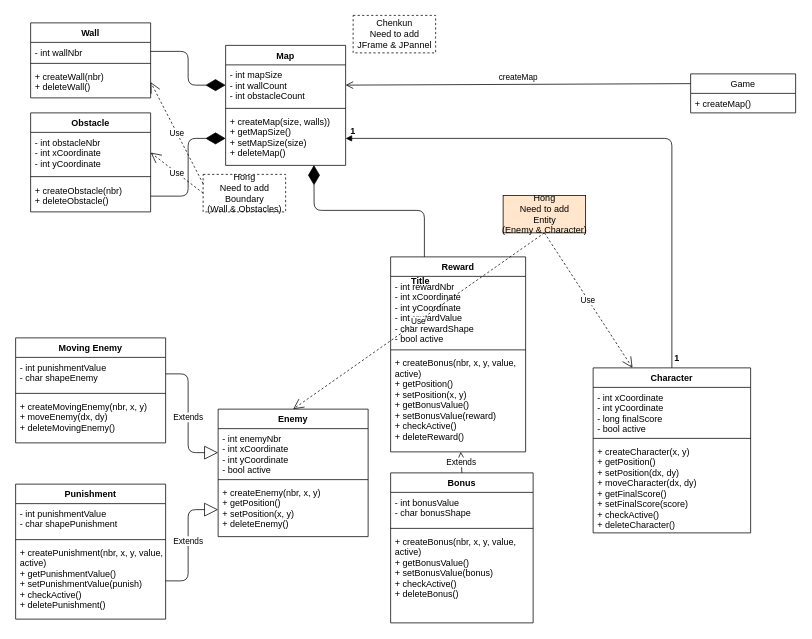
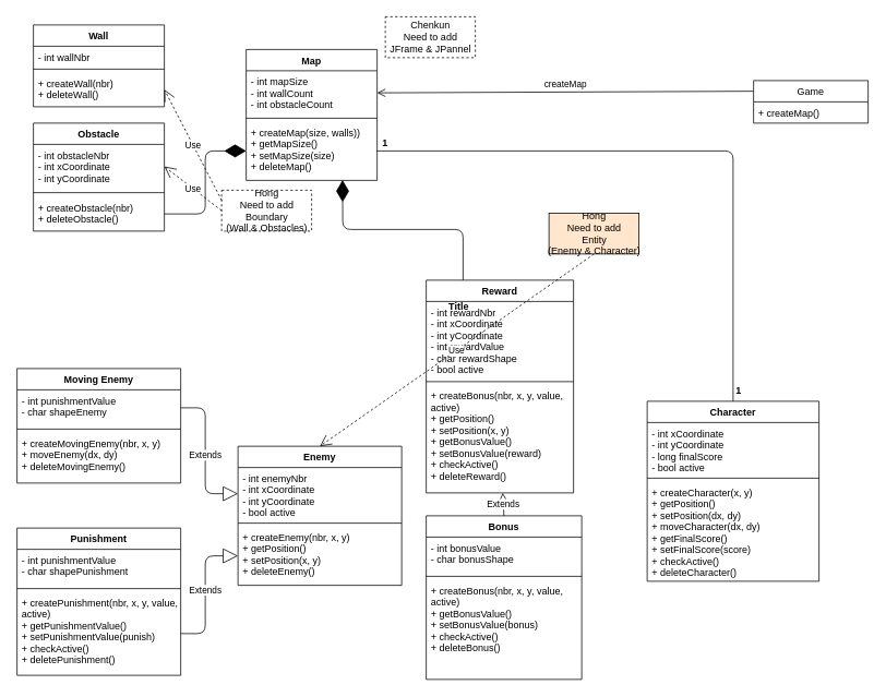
  <mxCell id="0" />
  <mxCell id="1" parent="0" />
  <mxCell id="2" value="Character" style="swimlane;fontStyle=1;align=center;verticalAlign=top;childLayout=stackLayout;horizontal=1;startSize=26;horizontalStack=0;resizeParent=1;resizeParentMax=0;resizeLast=0;collapsible=1;marginBottom=0;" parent="1" vertex="1"><mxGeometry x="790" y="490" width="210" height="220" as="geometry" /></mxCell>
  <mxCell id="3" value="- int xCoordinate&#10;- int yCoordinate&#10;- long finalScore&#10;- bool active" style="text;strokeColor=none;fillColor=none;align=left;verticalAlign=top;spacingLeft=4;spacingRight=4;overflow=hidden;rotatable=0;points=[[0,0.5],[1,0.5]];portConstraint=eastwest;" parent="2" vertex="1"><mxGeometry y="26" width="210" height="64" as="geometry" /></mxCell>
  <mxCell id="4" value="" style="line;strokeWidth=1;fillColor=none;align=left;verticalAlign=middle;spacingTop=-1;spacingLeft=3;spacingRight=3;rotatable=0;labelPosition=right;points=[];portConstraint=eastwest;" parent="2" vertex="1"><mxGeometry y="90" width="210" height="8" as="geometry" /></mxCell>
  <mxCell id="5" value="+ createCharacter(x, y)&#10;+ getPosition()&#10;+ setPosition(dx, dy)&#10;+ moveCharacter(dx, dy)&#10;+ getFinalScore()&#10;+ setFinalScore(score)&#10;+ checkActive()&#10;+ deleteCharacter()&#10;" style="text;strokeColor=none;fillColor=none;align=left;verticalAlign=top;spacingLeft=4;spacingRight=4;overflow=hidden;rotatable=0;points=[[0,0.5],[1,0.5]];portConstraint=eastwest;" parent="2" vertex="1"><mxGeometry y="98" width="210" height="122" as="geometry" /></mxCell>
  <mxCell id="6" value="Map" style="swimlane;fontStyle=1;align=center;verticalAlign=top;childLayout=stackLayout;horizontal=1;startSize=26;horizontalStack=0;resizeParent=1;resizeParentMax=0;resizeLast=0;collapsible=1;marginBottom=0;" parent="1" vertex="1"><mxGeometry x="300" y="60" width="160" height="160" as="geometry" /></mxCell>
  <mxCell id="7" value="- int mapSize&#10;- int wallCount&#10;- int obstacleCount" style="text;strokeColor=none;fillColor=none;align=left;verticalAlign=top;spacingLeft=4;spacingRight=4;overflow=hidden;rotatable=0;points=[[0,0.5],[1,0.5]];portConstraint=eastwest;" parent="6" vertex="1"><mxGeometry y="26" width="160" height="54" as="geometry" /></mxCell>
  <mxCell id="8" value="" style="line;strokeWidth=1;fillColor=none;align=left;verticalAlign=middle;spacingTop=-1;spacingLeft=3;spacingRight=3;rotatable=0;labelPosition=right;points=[];portConstraint=eastwest;" parent="6" vertex="1"><mxGeometry y="80" width="160" height="8" as="geometry" /></mxCell>
  <mxCell id="9" value="+ createMap(size, walls))&#10;+ getMapSize()&#10;+ setMapSize(size)&#10;+ deleteMap()" style="text;strokeColor=none;fillColor=none;align=left;verticalAlign=top;spacingLeft=4;spacingRight=4;overflow=hidden;rotatable=0;points=[[0,0.5],[1,0.5]];portConstraint=eastwest;" parent="6" vertex="1"><mxGeometry y="88" width="160" height="72" as="geometry" /></mxCell>
  <mxCell id="10" value="Enemy" style="swimlane;fontStyle=1;align=center;verticalAlign=top;childLayout=stackLayout;horizontal=1;startSize=26;horizontalStack=0;resizeParent=1;resizeParentMax=0;resizeLast=0;collapsible=1;marginBottom=0;" parent="1" vertex="1"><mxGeometry x="290" y="545" width="200" height="170" as="geometry" /></mxCell>
  <mxCell id="11" value="- int enemyNbr&#10;- int xCoordinate&#10;- int yCoordinate&#10;- bool active" style="text;strokeColor=none;fillColor=none;align=left;verticalAlign=top;spacingLeft=4;spacingRight=4;overflow=hidden;rotatable=0;points=[[0,0.5],[1,0.5]];portConstraint=eastwest;" parent="10" vertex="1"><mxGeometry y="26" width="200" height="64" as="geometry" /></mxCell>
  <mxCell id="12" value="" style="line;strokeWidth=1;fillColor=none;align=left;verticalAlign=middle;spacingTop=-1;spacingLeft=3;spacingRight=3;rotatable=0;labelPosition=right;points=[];portConstraint=eastwest;" parent="10" vertex="1"><mxGeometry y="90" width="200" height="8" as="geometry" /></mxCell>
  <mxCell id="13" value="+ createEnemy(nbr, x, y)&#10;+ getPosition()&#10;+ setPosition(x, y)&#10;+ deleteEnemy()" style="text;strokeColor=none;fillColor=none;align=left;verticalAlign=top;spacingLeft=4;spacingRight=4;overflow=hidden;rotatable=0;points=[[0,0.5],[1,0.5]];portConstraint=eastwest;" parent="10" vertex="1"><mxGeometry y="98" width="200" height="72" as="geometry" /></mxCell>
  <mxCell id="14" value="Bonus" style="swimlane;fontStyle=1;align=center;verticalAlign=top;childLayout=stackLayout;horizontal=1;startSize=26;horizontalStack=0;resizeParent=1;resizeParentMax=0;resizeLast=0;collapsible=1;marginBottom=0;" parent="1" vertex="1"><mxGeometry x="520" y="630" width="190" height="200" as="geometry" /></mxCell>
  <mxCell id="15" value="- int bonusValue&#10;- char bonusShape" style="text;strokeColor=none;fillColor=none;align=left;verticalAlign=top;spacingLeft=4;spacingRight=4;overflow=hidden;rotatable=0;points=[[0,0.5],[1,0.5]];portConstraint=eastwest;" parent="14" vertex="1"><mxGeometry y="26" width="190" height="44" as="geometry" /></mxCell>
  <mxCell id="16" value="" style="line;strokeWidth=1;fillColor=none;align=left;verticalAlign=middle;spacingTop=-1;spacingLeft=3;spacingRight=3;rotatable=0;labelPosition=right;points=[];portConstraint=eastwest;" parent="14" vertex="1"><mxGeometry y="70" width="190" height="8" as="geometry" /></mxCell>
  <mxCell id="17" value="+ createBonus(nbr, x, y, value, &#10;active)&#10;+ getBonusValue()&#10;+ setBonusValue(bonus)&#10;+ checkActive()&#10;+ deleteBonus()" style="text;strokeColor=none;fillColor=none;align=left;verticalAlign=top;spacingLeft=4;spacingRight=4;overflow=hidden;rotatable=0;points=[[0,0.5],[1,0.5]];portConstraint=eastwest;" parent="14" vertex="1"><mxGeometry y="78" width="190" height="122" as="geometry" /></mxCell>
  <mxCell id="18" value="Reward" style="swimlane;fontStyle=1;align=center;verticalAlign=top;childLayout=stackLayout;horizontal=1;startSize=26;horizontalStack=0;resizeParent=1;resizeParentMax=0;resizeLast=0;collapsible=1;marginBottom=0;" parent="1" vertex="1"><mxGeometry x="520" y="342" width="180" height="260" as="geometry" /></mxCell>
  <mxCell id="19" value="- int rewardNbr&#10;- int xCoordinate&#10;- int yCoordinate&#10;- int rewardValue&#10;- char rewardShape&#10;- bool active" style="text;strokeColor=none;fillColor=none;align=left;verticalAlign=top;spacingLeft=4;spacingRight=4;overflow=hidden;rotatable=0;points=[[0,0.5],[1,0.5]];portConstraint=eastwest;" parent="18" vertex="1"><mxGeometry y="26" width="180" height="94" as="geometry" /></mxCell>
  <mxCell id="20" value="" style="line;strokeWidth=1;fillColor=none;align=left;verticalAlign=middle;spacingTop=-1;spacingLeft=3;spacingRight=3;rotatable=0;labelPosition=right;points=[];portConstraint=eastwest;" parent="18" vertex="1"><mxGeometry y="120" width="180" height="8" as="geometry" /></mxCell>
  <mxCell id="21" value="+ createBonus(nbr, x, y, value,&#10;active)&#10;+ getPosition()&#10;+ setPosition(x, y)&#10;+ getBonusValue()&#10;+ setBonusValue(reward)&#10;+ checkActive()&#10;+ deleteReward()" style="text;strokeColor=none;fillColor=none;align=left;verticalAlign=top;spacingLeft=4;spacingRight=4;overflow=hidden;rotatable=0;points=[[0,0.5],[1,0.5]];portConstraint=eastwest;" parent="18" vertex="1"><mxGeometry y="128" width="180" height="132" as="geometry" /></mxCell>
  <mxCell id="22" value="Punishment" style="swimlane;fontStyle=1;align=center;verticalAlign=top;childLayout=stackLayout;horizontal=1;startSize=26;horizontalStack=0;resizeParent=1;resizeParentMax=0;resizeLast=0;collapsible=1;marginBottom=0;" parent="1" vertex="1"><mxGeometry x="20" y="645" width="200" height="180" as="geometry" /></mxCell>
  <mxCell id="23" value="- int punishmentValue&#10;- char shapePunishment" style="text;strokeColor=none;fillColor=none;align=left;verticalAlign=top;spacingLeft=4;spacingRight=4;overflow=hidden;rotatable=0;points=[[0,0.5],[1,0.5]];portConstraint=eastwest;" parent="22" vertex="1"><mxGeometry y="26" width="200" height="44" as="geometry" /></mxCell>
  <mxCell id="24" value="" style="line;strokeWidth=1;fillColor=none;align=left;verticalAlign=middle;spacingTop=-1;spacingLeft=3;spacingRight=3;rotatable=0;labelPosition=right;points=[];portConstraint=eastwest;" parent="22" vertex="1"><mxGeometry y="70" width="200" height="8" as="geometry" /></mxCell>
  <mxCell id="25" value="+ createPunishment(nbr, x, y, value, &#10;active)&#10;+ getPunishmentValue()&#10;+ setPunishmentValue(punish)&#10;+ checkActive()&#10;+ deletePunishment()" style="text;strokeColor=none;fillColor=none;align=left;verticalAlign=top;spacingLeft=4;spacingRight=4;overflow=hidden;rotatable=0;points=[[0,0.5],[1,0.5]];portConstraint=eastwest;" parent="22" vertex="1"><mxGeometry y="78" width="200" height="102" as="geometry" /></mxCell>
  <mxCell id="26" value="Wall" style="swimlane;fontStyle=1;align=center;verticalAlign=top;childLayout=stackLayout;horizontal=1;startSize=26;horizontalStack=0;resizeParent=1;resizeParentMax=0;resizeLast=0;collapsible=1;marginBottom=0;" parent="1" vertex="1"><mxGeometry x="40" y="30" width="160" height="100" as="geometry" /></mxCell>
  <mxCell id="27" value="- int wallNbr" style="text;strokeColor=none;fillColor=none;align=left;verticalAlign=top;spacingLeft=4;spacingRight=4;overflow=hidden;rotatable=0;points=[[0,0.5],[1,0.5]];portConstraint=eastwest;" parent="26" vertex="1"><mxGeometry y="26" width="160" height="24" as="geometry" /></mxCell>
  <mxCell id="28" value="" style="line;strokeWidth=1;fillColor=none;align=left;verticalAlign=middle;spacingTop=-1;spacingLeft=3;spacingRight=3;rotatable=0;labelPosition=right;points=[];portConstraint=eastwest;" parent="26" vertex="1"><mxGeometry y="50" width="160" height="8" as="geometry" /></mxCell>
  <mxCell id="29" value="+ createWall(nbr)&#10;+ deleteWall()" style="text;strokeColor=none;fillColor=none;align=left;verticalAlign=top;spacingLeft=4;spacingRight=4;overflow=hidden;rotatable=0;points=[[0,0.5],[1,0.5]];portConstraint=eastwest;" parent="26" vertex="1"><mxGeometry y="58" width="160" height="42" as="geometry" /></mxCell>
  <mxCell id="30" value="Obstacle" style="swimlane;fontStyle=1;align=center;verticalAlign=top;childLayout=stackLayout;horizontal=1;startSize=26;horizontalStack=0;resizeParent=1;resizeParentMax=0;resizeLast=0;collapsible=1;marginBottom=0;" parent="1" vertex="1"><mxGeometry x="40" y="150" width="160" height="132" as="geometry" /></mxCell>
  <mxCell id="31" value="- int obstacleNbr&#10;- int xCoordinate&#10;- int yCoordinate" style="text;strokeColor=none;fillColor=none;align=left;verticalAlign=top;spacingLeft=4;spacingRight=4;overflow=hidden;rotatable=0;points=[[0,0.5],[1,0.5]];portConstraint=eastwest;" parent="30" vertex="1"><mxGeometry y="26" width="160" height="54" as="geometry" /></mxCell>
  <mxCell id="32" value="" style="line;strokeWidth=1;fillColor=none;align=left;verticalAlign=middle;spacingTop=-1;spacingLeft=3;spacingRight=3;rotatable=0;labelPosition=right;points=[];portConstraint=eastwest;" parent="30" vertex="1"><mxGeometry y="80" width="160" height="10" as="geometry" /></mxCell>
  <mxCell id="33" value="+ createObstacle(nbr)&#10;+ deleteObstacle()" style="text;strokeColor=none;fillColor=none;align=left;verticalAlign=top;spacingLeft=4;spacingRight=4;overflow=hidden;rotatable=0;points=[[0,0.5],[1,0.5]];portConstraint=eastwest;" parent="30" vertex="1"><mxGeometry y="90" width="160" height="42" as="geometry" /></mxCell>
  <mxCell id="34" value="Moving Enemy" style="swimlane;fontStyle=1;align=center;verticalAlign=top;childLayout=stackLayout;horizontal=1;startSize=26;horizontalStack=0;resizeParent=1;resizeParentMax=0;resizeLast=0;collapsible=1;marginBottom=0;" parent="1" vertex="1"><mxGeometry x="20" y="450" width="200" height="140" as="geometry" /></mxCell>
  <mxCell id="35" value="- int punishmentValue&#10;- char shapeEnemy" style="text;strokeColor=none;fillColor=none;align=left;verticalAlign=top;spacingLeft=4;spacingRight=4;overflow=hidden;rotatable=0;points=[[0,0.5],[1,0.5]];portConstraint=eastwest;" parent="34" vertex="1"><mxGeometry y="26" width="200" height="44" as="geometry" /></mxCell>
  <mxCell id="36" value="" style="line;strokeWidth=1;fillColor=none;align=left;verticalAlign=middle;spacingTop=-1;spacingLeft=3;spacingRight=3;rotatable=0;labelPosition=right;points=[];portConstraint=eastwest;" parent="34" vertex="1"><mxGeometry y="70" width="200" height="8" as="geometry" /></mxCell>
  <mxCell id="37" value="+ createMovingEnemy(nbr, x, y)&#10;+ moveEnemy(dx, dy)&#10;+ deleteMovingEnemy()" style="text;strokeColor=none;fillColor=none;align=left;verticalAlign=top;spacingLeft=4;spacingRight=4;overflow=hidden;rotatable=0;points=[[0,0.5],[1,0.5]];portConstraint=eastwest;" parent="34" vertex="1"><mxGeometry y="78" width="200" height="62" as="geometry" /></mxCell>
  <mxCell id="38" value="Extends" style="endArrow=block;endSize=16;endFill=0;html=1;exitX=1;exitY=0.5;exitDx=0;exitDy=0;entryX=0;entryY=0.5;entryDx=0;entryDy=0;" parent="1" source="25" target="13" edge="1"><mxGeometry width="160" relative="1" as="geometry"><mxPoint x="500" y="575" as="sourcePoint" /><mxPoint x="660" y="575" as="targetPoint" /><Array as="points"><mxPoint x="250" y="774" /><mxPoint x="250" y="725" /><mxPoint x="250" y="679" /></Array></mxGeometry></mxCell>
  <mxCell id="39" value="Extends" style="endArrow=block;endSize=16;endFill=0;html=1;exitX=1;exitY=0.5;exitDx=0;exitDy=0;entryX=0;entryY=0.5;entryDx=0;entryDy=0;" parent="1" source="35" target="11" edge="1"><mxGeometry width="160" relative="1" as="geometry"><mxPoint x="340" y="485" as="sourcePoint" /><mxPoint x="420" y="375" as="targetPoint" /><Array as="points"><mxPoint x="250" y="498" /><mxPoint x="250" y="603" /></Array></mxGeometry></mxCell>
  <mxCell id="40" value="Extends" style="endArrow=block;endSize=16;endFill=0;html=1;exitX=0.5;exitY=0;exitDx=0;exitDy=0;" parent="1" source="14" target="21" edge="1"><mxGeometry width="160" relative="1" as="geometry"><mxPoint x="500" y="640" as="sourcePoint" /><mxPoint x="660" y="640" as="targetPoint" /></mxGeometry></mxCell>
  <mxCell id="41" value="" style="endArrow=diamondThin;endFill=1;endSize=24;html=1;exitX=0.25;exitY=0;exitDx=0;exitDy=0;entryX=0.736;entryY=0.995;entryDx=0;entryDy=0;entryPerimeter=0;" parent="1" source="18" target="9" edge="1"><mxGeometry width="160" relative="1" as="geometry"><mxPoint x="340" y="500" as="sourcePoint" /><mxPoint x="340" y="230" as="targetPoint" /><Array as="points"><mxPoint x="565" y="280" /><mxPoint x="418" y="280" /></Array></mxGeometry></mxCell>
  <mxCell id="42" value="" style="endArrow=diamondThin;endFill=1;endSize=24;html=1;exitX=1;exitY=0.5;exitDx=0;exitDy=0;entryX=0;entryY=0.5;entryDx=0;entryDy=0;" parent="1" source="33" target="9" edge="1"><mxGeometry width="160" relative="1" as="geometry"><mxPoint x="340" y="500" as="sourcePoint" /><mxPoint x="340" y="230" as="targetPoint" /><Array as="points"><mxPoint x="250" y="261" /><mxPoint x="250" y="184" /></Array></mxGeometry></mxCell>
- <mxCell id="43" value="" style="endArrow=diamondThin;endFill=1;endSize=24;html=1;exitX=1;exitY=0.5;exitDx=0;exitDy=0;entryX=0;entryY=0.5;entryDx=0;entryDy=0;" parent="1" source="27" target="7" edge="1"><mxGeometry width="160" relative="1" as="geometry"><mxPoint x="210" y="271" as="sourcePoint" /><mxPoint x="300" y="194" as="targetPoint" /><Array as="points"><mxPoint x="250" y="68" /><mxPoint x="250" y="113" /></Array></mxGeometry></mxCell>
  <mxCell id="44" value="Game" style="swimlane;fontStyle=0;childLayout=stackLayout;horizontal=1;startSize=26;fillColor=none;horizontalStack=0;resizeParent=1;resizeParentMax=0;resizeLast=0;collapsible=1;marginBottom=0;" parent="1" vertex="1"><mxGeometry x="920" y="98" width="140" height="52" as="geometry" /></mxCell>
  <mxCell id="45" value="+ createMap()" style="text;strokeColor=none;fillColor=none;align=left;verticalAlign=top;spacingLeft=4;spacingRight=4;overflow=hidden;rotatable=0;points=[[0,0.5],[1,0.5]];portConstraint=eastwest;" parent="44" vertex="1"><mxGeometry y="26" width="140" height="26" as="geometry" /></mxCell>
- <mxCell id="46" value="" style="endArrow=block;html=1;exitX=0.5;exitY=0;exitDx=0;exitDy=0;entryX=1;entryY=0.5;entryDx=0;entryDy=0;" parent="1" source="2" target="9" edge="1"><mxGeometry width="50" height="50" relative="1" as="geometry"><mxPoint x="530" y="400" as="sourcePoint" /><mxPoint x="580" y="350" as="targetPoint" /><Array as="points"><mxPoint x="895" y="184" /></Array></mxGeometry></mxCell>
+ <mxCell id="46" value="" style="endArrow=none;html=1;exitX=0.5;exitY=0;exitDx=0;exitDy=0;entryX=1;entryY=0.5;entryDx=0;entryDy=0;" parent="1" source="2" target="9" edge="1"><mxGeometry width="50" height="50" relative="1" as="geometry"><mxPoint x="530" y="400" as="sourcePoint" /><mxPoint x="580" y="350" as="targetPoint" /><Array as="points"><mxPoint x="895" y="184" /></Array></mxGeometry></mxCell>
  <mxCell id="47" value="Title" style="text;align=center;fontStyle=1;verticalAlign=middle;spacingLeft=3;spacingRight=3;strokeColor=none;rotatable=0;points=[[0,0.5],[1,0.5]];portConstraint=eastwest;" parent="1" vertex="1"><mxGeometry x="520" y="360" width="80" height="26" as="geometry" /></mxCell>
  <mxCell id="48" value="1" style="text;align=center;fontStyle=1;verticalAlign=middle;spacingLeft=3;spacingRight=3;strokeColor=none;rotatable=0;points=[[0,0.5],[1,0.5]];portConstraint=eastwest;" parent="1" vertex="1"><mxGeometry x="430" y="160" width="80" height="26" as="geometry" /></mxCell>
  <mxCell id="49" value="1" style="text;align=center;fontStyle=1;verticalAlign=middle;spacingLeft=3;spacingRight=3;strokeColor=none;rotatable=0;points=[[0,0.5],[1,0.5]];portConstraint=eastwest;" parent="1" vertex="1"><mxGeometry x="862" y="463" width="80" height="26" as="geometry" /></mxCell>
  <mxCell id="50" value="createMap" style="html=1;verticalAlign=bottom;endArrow=open;endSize=8;entryX=1;entryY=0.5;entryDx=0;entryDy=0;exitX=0;exitY=0.25;exitDx=0;exitDy=0;" edge="1" parent="1" source="44" target="7"><mxGeometry relative="1" as="geometry"><mxPoint x="540" y="320" as="sourcePoint" /><mxPoint x="460" y="320" as="targetPoint" /></mxGeometry></mxCell>
  <mxCell id="51" value="Hong&lt;br&gt;Need to add&lt;br&gt;Entity&lt;br&gt;(Enemy &amp;amp; Character)" style="html=1;fillColor=#ffe6cc;" vertex="1" parent="1"><mxGeometry x="670" y="260" width="110" height="50" as="geometry" /></mxCell>
  <mxCell id="52" value="Use" style="endArrow=open;endSize=12;dashed=1;html=1;entryX=0.5;entryY=0;entryDx=0;entryDy=0;exitX=0.5;exitY=1;exitDx=0;exitDy=0;" edge="1" parent="1" source="51" target="10"><mxGeometry width="160" relative="1" as="geometry"><mxPoint x="420" y="430" as="sourcePoint" /><mxPoint x="580" y="430" as="targetPoint" /></mxGeometry></mxCell>
- <mxCell id="53" value="Use" style="endArrow=open;endSize=12;dashed=1;html=1;exitX=0.5;exitY=1;exitDx=0;exitDy=0;entryX=0.25;entryY=0;entryDx=0;entryDy=0;" edge="1" parent="1" source="51" target="2"><mxGeometry width="160" relative="1" as="geometry"><mxPoint x="735" y="320" as="sourcePoint" /><mxPoint x="400" y="555" as="targetPoint" /></mxGeometry></mxCell>
  <mxCell id="54" value="Chenkun&lt;br&gt;Need to add&lt;br&gt;JFrame &amp;amp; JPannel" style="html=1;dashed=1;" vertex="1" parent="1"><mxGeometry x="470" y="20" width="110" height="50" as="geometry" /></mxCell>
  <mxCell id="55" value="Hong&lt;br&gt;Need to add&lt;br&gt;Boundary&lt;br&gt;(Wall &amp;amp; Obstacles)" style="html=1;dashed=1;" vertex="1" parent="1"><mxGeometry x="270" y="232" width="110" height="50" as="geometry" /></mxCell>
  <mxCell id="56" value="Use" style="endArrow=open;endSize=12;dashed=1;html=1;entryX=1;entryY=0.5;entryDx=0;entryDy=0;exitX=0;exitY=0.25;exitDx=0;exitDy=0;" edge="1" parent="1" source="55" target="29"><mxGeometry width="160" relative="1" as="geometry"><mxPoint x="585" y="147.5" as="sourcePoint" /><mxPoint x="250" y="382.5" as="targetPoint" /></mxGeometry></mxCell>
  <mxCell id="57" value="Use" style="endArrow=open;endSize=12;dashed=1;html=1;exitX=0;exitY=0.5;exitDx=0;exitDy=0;entryX=1;entryY=0.5;entryDx=0;entryDy=0;" edge="1" parent="1" source="55" target="31"><mxGeometry width="160" relative="1" as="geometry"><mxPoint x="200" y="260" as="sourcePoint" /><mxPoint x="317.5" y="440" as="targetPoint" /></mxGeometry></mxCell>
